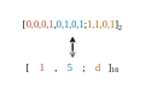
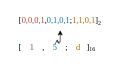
  <mxCell id="0" />
  <mxCell id="1" parent="0" />
  <mxCell id="2" value="" style="edgeStyle=orthogonalEdgeStyle;rounded=0;orthogonalLoop=1;jettySize=auto;html=1;startArrow=classic;startFill=1;endArrow=open;" edge="1" parent="1" source="3" target="4"><mxGeometry relative="1" as="geometry" /></mxCell>
  <mxCell id="3" value="[&lt;font color=&quot;#ae4132&quot;&gt;0,0,0,1&lt;/font&gt;,&lt;font color=&quot;#10739e&quot;&gt;0,1,0,1&lt;/font&gt;;&lt;font color=&quot;#b46504&quot;&gt;1,1,0,1&lt;/font&gt;]&lt;sub&gt;&lt;font style=&quot;font-size: 10px;&quot;&gt;2&lt;/font&gt;&lt;/sub&gt;" style="text;html=1;strokeColor=none;fillColor=none;align=center;verticalAlign=middle;whiteSpace=wrap;rounded=0;fontFamily=Comic Sans MS;fontSize=14;" vertex="1" parent="1"><mxGeometry x="20" y="20" width="160" height="30" as="geometry" /></mxCell>
- <mxCell id="4" value="[&amp;nbsp; &amp;nbsp;&lt;font color=&quot;#ae4132&quot;&gt;&amp;nbsp;1&amp;nbsp; &amp;nbsp; &lt;/font&gt;,&amp;nbsp; &amp;nbsp;&amp;nbsp;&lt;font color=&quot;#10739e&quot;&gt;5&amp;nbsp; &amp;nbsp;&amp;nbsp;&lt;/font&gt;;&amp;nbsp; &amp;nbsp;&amp;nbsp;&lt;font color=&quot;#b46504&quot;&gt;d&amp;nbsp; &amp;nbsp;&lt;/font&gt;]&lt;sub&gt;&lt;font style=&quot;font-size: 10px;&quot;&gt;16&lt;/font&gt;&lt;/sub&gt;" style="text;html=1;strokeColor=none;fillColor=none;align=center;verticalAlign=middle;whiteSpace=wrap;rounded=0;fontFamily=Comic Sans MS;fontSize=14;" vertex="1" parent="1"><mxGeometry x="20" y="80" width="160" height="30" as="geometry" /></mxCell>
+ <mxCell id="4" value="[&amp;nbsp; &amp;nbsp;&lt;font color=&quot;#ae4132&quot;&gt;&amp;nbsp;1&amp;nbsp; &amp;nbsp; &lt;/font&gt;,&amp;nbsp; &amp;nbsp;&amp;nbsp;&lt;font color=&quot;#10739e&quot;&gt;5&amp;nbsp; &amp;nbsp;&amp;nbsp;&lt;/font&gt;;&amp;nbsp; &amp;nbsp;&amp;nbsp;&lt;font color=&quot;#b46504&quot;&gt;d&amp;nbsp; &amp;nbsp;&lt;/font&gt;]&lt;sub&gt;&lt;font style=&quot;font-size: 10px;&quot;&gt;16&lt;/font&gt;&lt;/sub&gt;" style="text;html=1;strokeColor=none;fillColor=none;align=center;verticalAlign=middle;whiteSpace=wrap;rounded=0;fontFamily=Comic Sans MS;fontSize=14;" vertex="1" parent="1"><mxGeometry x="15" y="65" width="160" height="30" as="geometry" /></mxCell>
